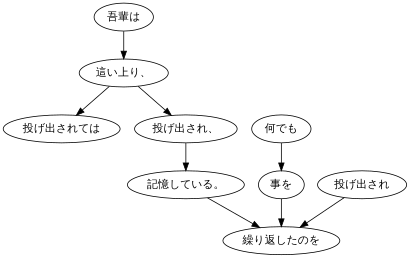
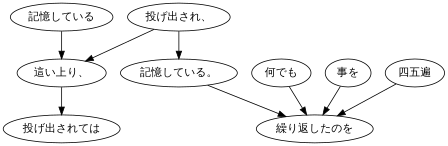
  digraph {
    fontname=Inter
    node [fontname=Inter]
    edge [fontname=Inter]
-   n1 [label="吾輩は"]
+   n1 [label="記憶している"]
    n2 [label="這い上り、"]
    n3 [label="投げ出されては"]
    n4 [label="投げ出され、"]
    n5 [label="記憶している。"]
    n6 [label="繰り返したのを"]
    n7 [label="何でも"]
    n8 [label="事を"]
-   n9 [label="投げ出され"]
+   n9 [label="四五遍"]
    n1 -> n2
    n2 -> n3
-   n2 -> n4
+   n4 -> n2
    n4 -> n5
    n5 -> n6
-   n7 -> n8
+   n7 -> n6
    n8 -> n6
    n9 -> n6
  }
